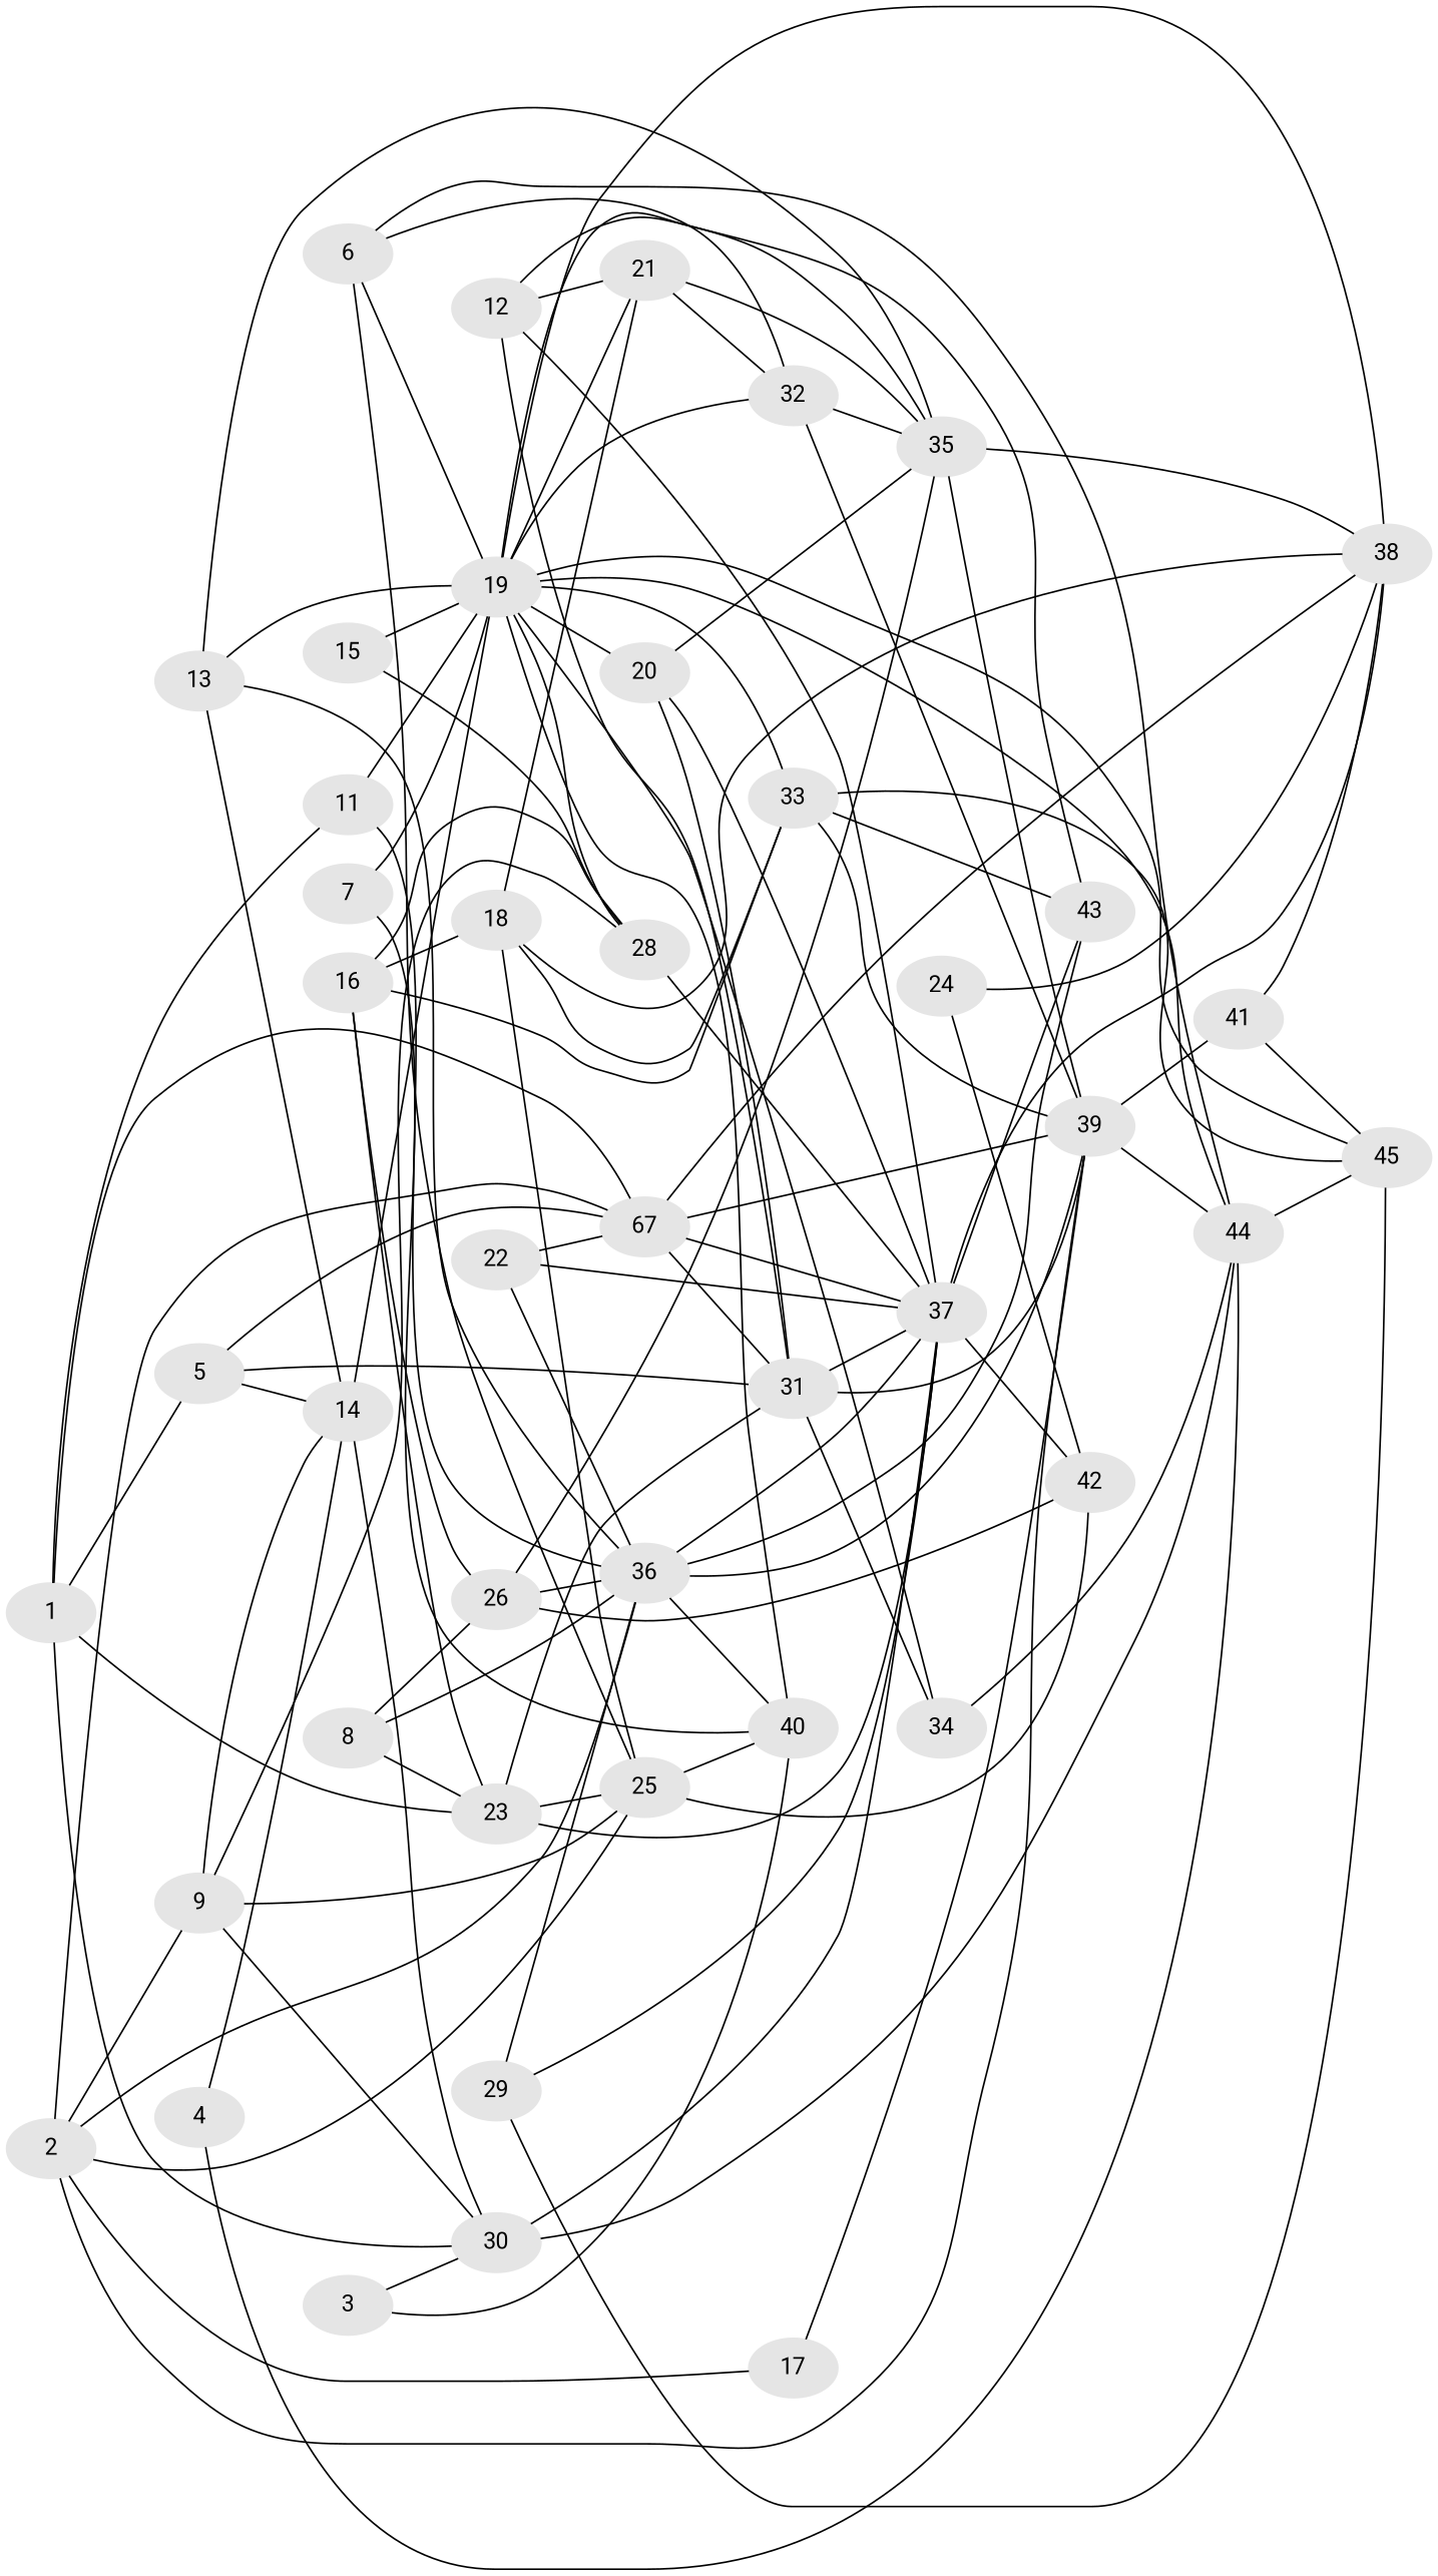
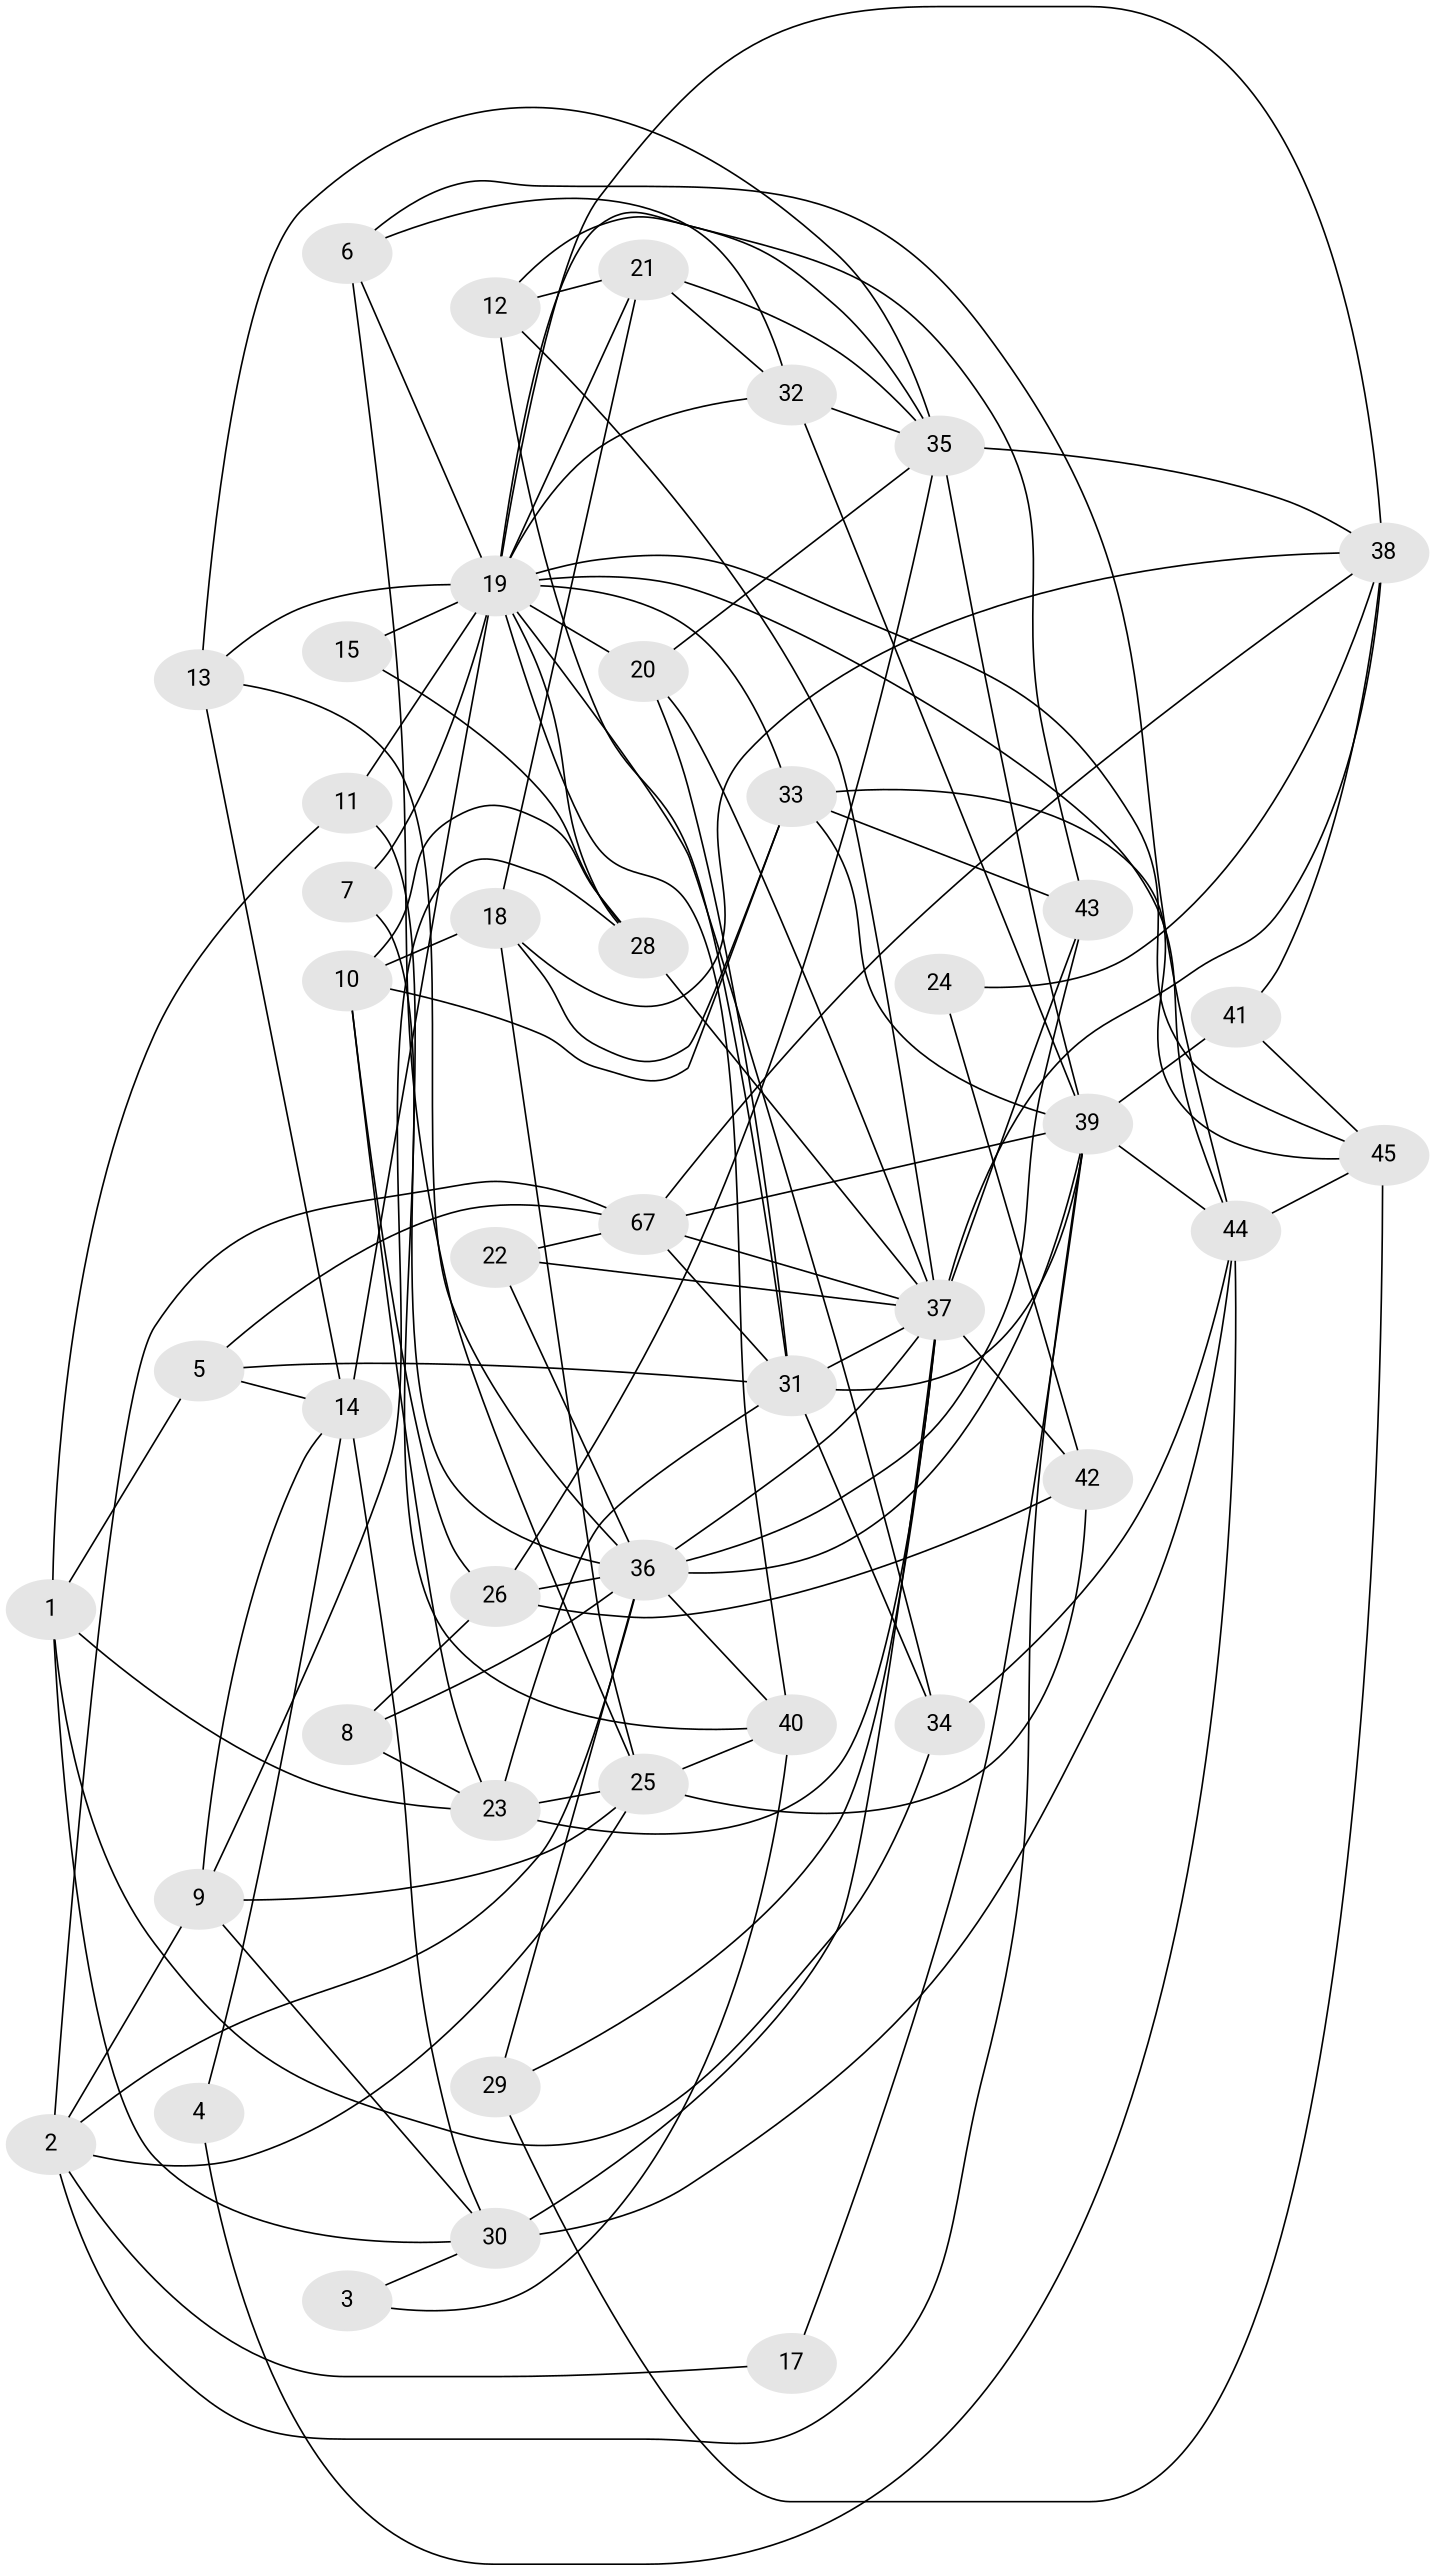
  graph {
    fontname=Roboto
    rankdir=LR
    node [color=gray90 fontname=Roboto style=filled]
    edge [fontname=Roboto weight=1.0]
    1
    5
    11
    23
    30
    34
    n7 [label=67]
    14
    31
    36
    19
    25
    37
    44
    2
    9
    17
    39
    28
    40
    42
    38
    43
    41
    3
    4
    45
    6
    32
    21
    33
    20
    35
    7
    8
    26
    12
    13
    15
-   16
+   16 [label=10]
    18
    22
    24
    29
    1 -- 5
    1 -- 11
    1 -- 23
    1 -- 30
-   1 -- n7 [weight=2.0]
+   1 -- 34 [weight=2.0]
    5 -- n7
    5 -- 14
    5 -- 31
    11 -- 36
    11 -- 19
    23 -- 31
    23 -- 25
    23 -- 37
    30 -- 37
    30 -- 44
    34 -- 44
    n7 -- 31
    n7 -- 37
    n7 -- 39
    n7 -- 38
    14 -- 30 [weight=2.0]
    14 -- 19
    31 -- 34
    31 -- 37
    31 -- 39
    36 -- 37
    36 -- 39
    36 -- 40
    36 -- 43
    19 -- 34
    19 -- 44
    19 -- 28
    19 -- 40
    19 -- 38 [weight=2.0]
    19 -- 43
    19 -- 45
    19 -- 32
    19 -- 21
    19 -- 33
    19 -- 20
    25 -- 40
    25 -- 42
    37 -- 42
    37 -- 38
    37 -- 43
    44 -- 45
    2 -- n7
    2 -- 36
    2 -- 25
    2 -- 9
    2 -- 17
    2 -- 39
    9 -- 30
    9 -- 14
    9 -- 25
    9 -- 28
    17 -- 39
    39 -- 44
    39 -- 41 [weight=2.0]
    28 -- 37
    41 -- 38
    41 -- 45
    3 -- 30
    3 -- 40
    4 -- 14
    4 -- 44
    6 -- 19
    6 -- 25
    6 -- 44
    6 -- 32
    32 -- 39
    32 -- 35
    21 -- 32
    21 -- 35
    33 -- 39
    33 -- 43
    33 -- 45
    20 -- 31
    20 -- 37
    20 -- 35 [weight=2.0]
    35 -- 39 [weight=2.0]
    35 -- 38
    7 -- 19
    7 -- 40
    8 -- 23
    8 -- 36
    8 -- 26
    26 -- 36
    26 -- 42
    26 -- 35 [weight=2.0]
    12 -- 31
    12 -- 37
    12 -- 21
    12 -- 35
    13 -- 14
    13 -- 36
    13 -- 19
    13 -- 35
    15 -- 19
    15 -- 28
    16 -- 23
    16 -- 28
    16 -- 33
    16 -- 26
    16 -- 18
    18 -- 25
    18 -- 38
    18 -- 21
    18 -- 33
    22 -- n7
    22 -- 36
    22 -- 37
    24 -- 42
    24 -- 38
    29 -- 36
    29 -- 37
    29 -- 45
  }
